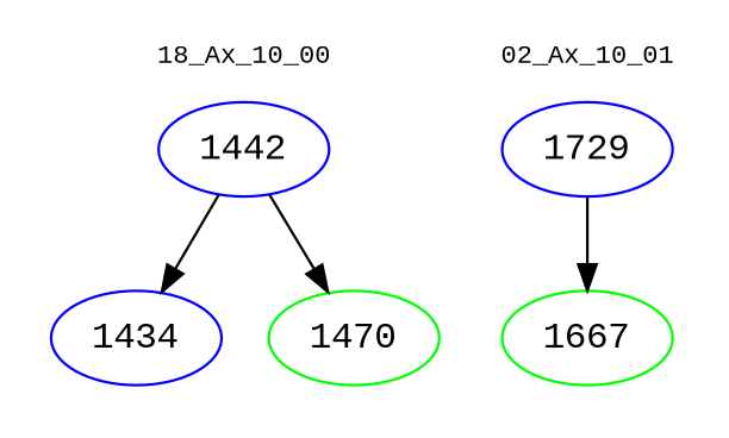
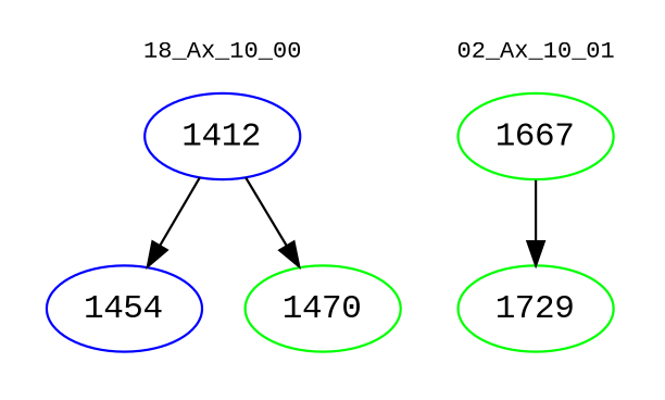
  digraph {
    fontname="Liberation Mono"
    node [color=blue fontname="Liberation Mono"]
    edge [color=black fontname="Liberation Mono"]
-   n1 [label=1442]
-   n2 [label=1434]
+   n1 [label=1412]
+   n2 [label=1454]
    n3 [color=green label=1470]
-   n4 [label=1729]
+   n4 [color=green label=1729]
    n5 [color=green label=1667]
    subgraph cluster_1 {
      color=white
      fontsize=10
      label="18_Ax_10_00"
      n1
      n2
      n3
    }
    subgraph cluster_2 {
      color=white
      fontsize=10
      label="02_Ax_10_01"
      n4
      n5
    }
    n1 -> n2
    n1 -> n3
-   n4 -> n5
+   n5 -> n4
  }
